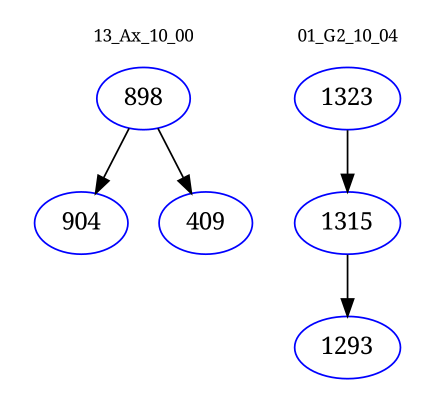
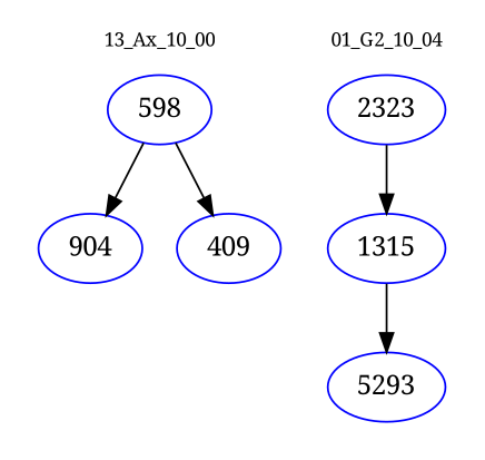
  digraph {
    fontname="Noto Serif"
    node [color=blue fontname="Noto Serif"]
    edge [color=black fontname="Noto Serif"]
-   n1 [label=898]
+   n1 [label=598]
    n2 [label=904]
    n3 [label=409]
    n4 [label=1315]
-   n5 [label=1293]
-   n6 [label=1323]
+   n5 [label=5293]
+   n6 [label=2323]
    subgraph cluster_1 {
      color=white
      fontsize=10
      label="13_Ax_10_00"
      n1
      n2
      n3
    }
    subgraph cluster_2 {
      color=white
      fontsize=10
      label="01_G2_10_04"
      n4
      n5
      n6
    }
    n1 -> n2
    n1 -> n3
    n4 -> n5
    n6 -> n4
  }
